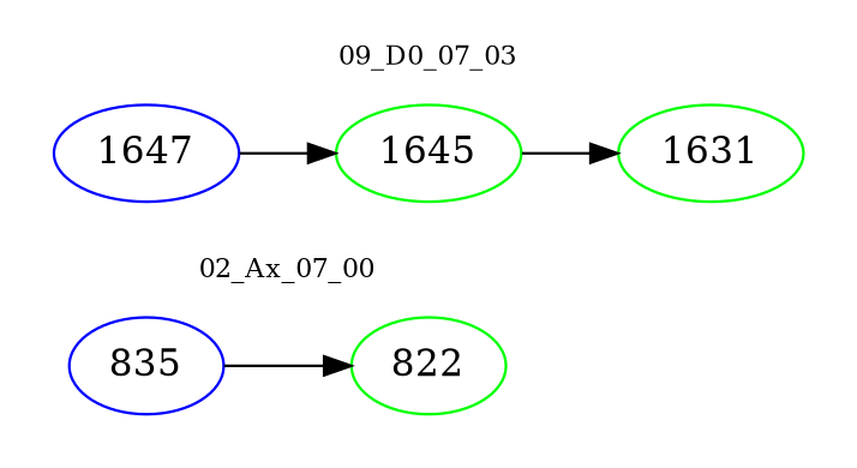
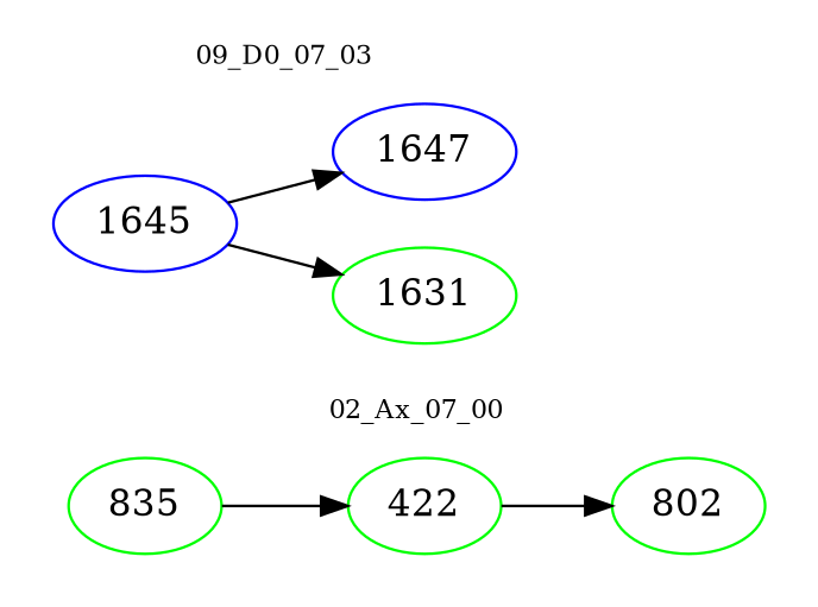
  digraph {
    rankdir=LR
    node [color=green]
    edge [color=black]
-   n1 [label=822]
-   n3 [color=blue label=835]
-   n4 [label=1645]
+   n1 [label=422]
+   n2 [label=802]
+   n3 [label=835]
+   n4 [color=blue label=1645]
    n5 [label=1631]
    n6 [color=blue label=1647]
    subgraph cluster_1 {
      color=white
      fontsize=10
      label="02_Ax_07_00"
      n1
+     n2
      n3
    }
    subgraph cluster_2 {
      color=white
      fontsize=10
      label="09_D0_07_03"
      n4
      n5
      n6
    }
+   n1 -> n2
    n3 -> n1
    n4 -> n5
-   n6 -> n4
+   n4 -> n6
  }
